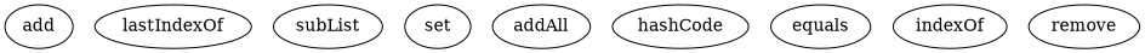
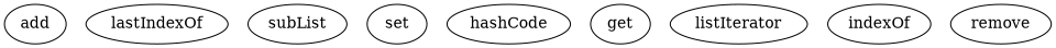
  digraph {
    add
    lastIndexOf
    subList
    set
-   addAll
    hashCode
-   equals
+   get
+   listIterator
    indexOf
    remove
  }
